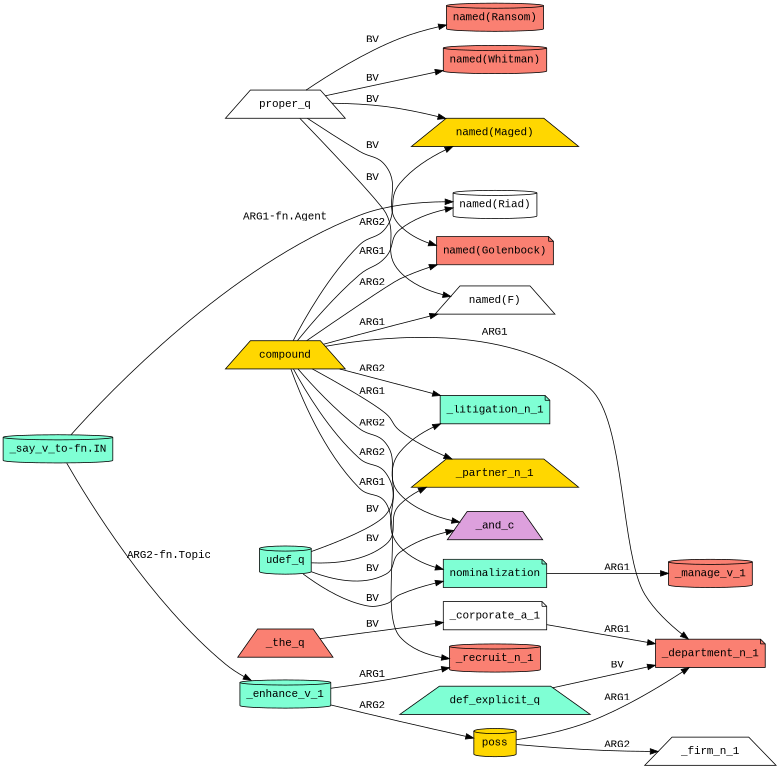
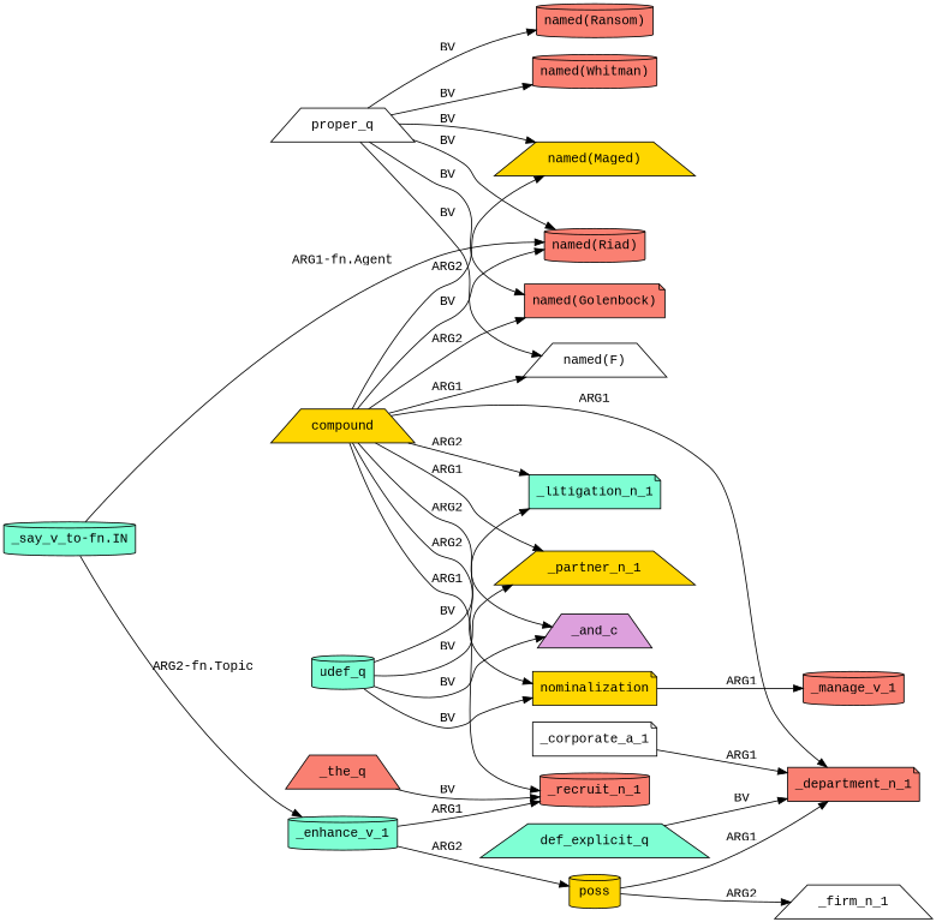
  digraph {
    fontname="Liberation Mono"
    rankdir=LR
    node [fillcolor=salmon fontname="Liberation Mono" shape=trapezium style=filled]
    edge [fontname="Liberation Mono"]
    proper_q [fillcolor=white]
    "named(Whitman)" [shape=cylinder]
    "named(Maged)" [fillcolor=gold]
    "named(Golenbock)" [shape=note]
-   "named(Riad)" [fillcolor=white shape=cylinder]
+   "named(Riad)" [shape=cylinder]
    "named(F)" [fillcolor=white]
    "named(Ransom)" [shape=cylinder]
    compound [fillcolor=gold]
    _recruit_n_1 [shape=cylinder]
    _litigation_n_1 [fillcolor=aquamarine shape=note]
    _partner_n_1 [fillcolor=gold]
    _department_n_1 [shape=note]
-   nominalization [fillcolor=aquamarine shape=note]
+   nominalization [fillcolor=gold shape=note]
    _and_c [fillcolor=plum]
    _manage_v_1 [shape=cylinder]
    udef_q [fillcolor=aquamarine shape=cylinder]
    _the_q
    _firm_n_1 [fillcolor=white]
    poss [fillcolor=gold shape=cylinder]
    _enhance_v_1 [fillcolor=aquamarine shape=cylinder]
    "_say_v_to-fn.IN" [fillcolor=aquamarine shape=cylinder]
    _corporate_a_1 [fillcolor=white shape=note]
    def_explicit_q [fillcolor=aquamarine]
    proper_q -> "named(Whitman)" [label=BV]
    proper_q -> "named(Maged)" [label=BV]
    proper_q -> "named(Golenbock)" [label=BV]
+   proper_q -> "named(Riad)" [label=BV]
    proper_q -> "named(F)" [label=BV]
    proper_q -> "named(Ransom)" [label=BV]
    compound -> "named(Maged)" [label=ARG2]
    compound -> "named(Golenbock)" [label=ARG2]
-   compound -> "named(Riad)" [label=ARG1]
+   compound -> "named(Riad)" [label=BV]
    compound -> "named(F)" [label=ARG1]
    compound -> _recruit_n_1 [label=ARG1]
    compound -> _litigation_n_1 [label=ARG2]
    compound -> _partner_n_1 [label=ARG1]
    compound -> _department_n_1 [label=ARG1]
    compound -> nominalization [label=ARG2]
    compound -> _and_c [label=ARG2]
    nominalization -> _manage_v_1 [label=ARG1]
    udef_q -> _litigation_n_1 [label=BV]
    udef_q -> _partner_n_1 [label=BV]
    udef_q -> nominalization [label=BV]
    udef_q -> _and_c [label=BV]
-   _the_q -> _corporate_a_1 [label=BV]
+   _the_q -> _recruit_n_1 [label=BV]
    poss -> _department_n_1 [label=ARG1]
    poss -> _firm_n_1 [label=ARG2]
    _enhance_v_1 -> _recruit_n_1 [label=ARG1]
    _enhance_v_1 -> poss [label=ARG2]
    "_say_v_to-fn.IN" -> "named(Riad)" [label="ARG1-fn.Agent"]
    "_say_v_to-fn.IN" -> _enhance_v_1 [label="ARG2-fn.Topic"]
    _corporate_a_1 -> _department_n_1 [label=ARG1]
    def_explicit_q -> _department_n_1 [label=BV]
  }
